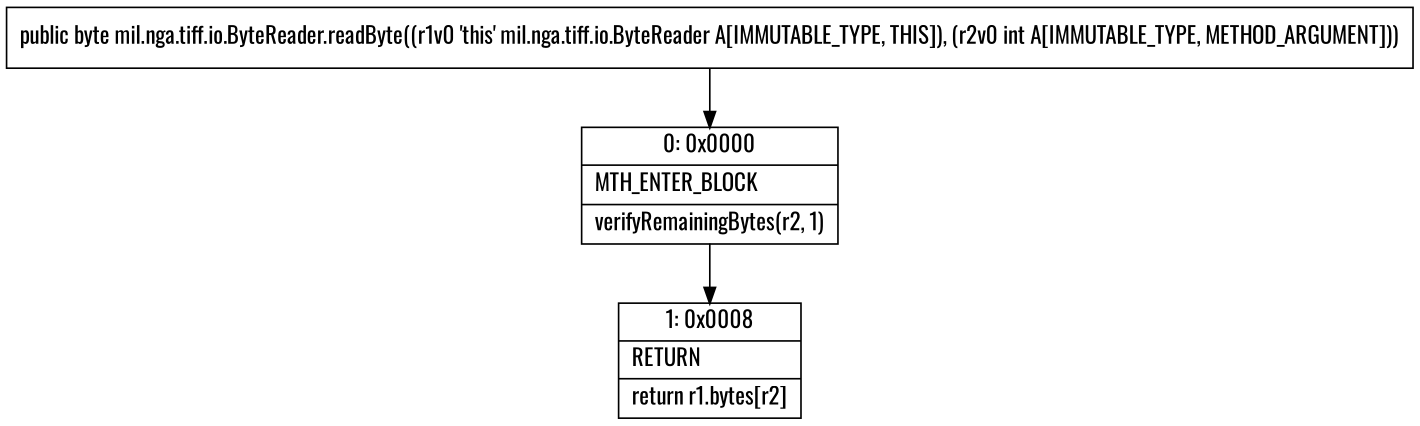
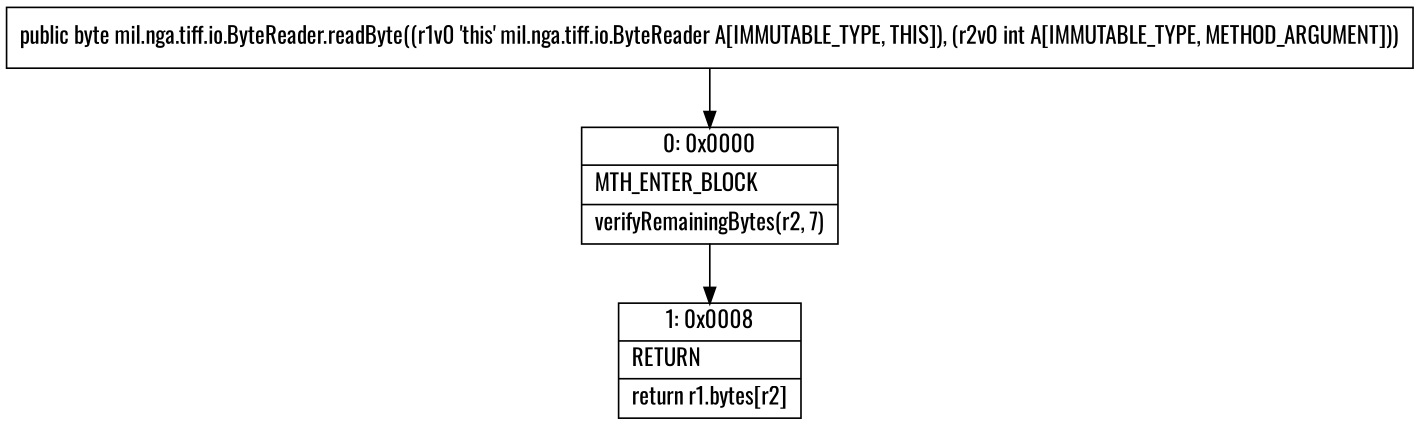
  digraph {
    fontname=Oswald
    node [shape=record fontname=Oswald]
    edge [fontname=Oswald]
-   n1 [label="{0\:\ 0x0000|MTH_ENTER_BLOCK\l|verifyRemainingBytes(r2, 1)\l}"]
+   n1 [label="{0\:\ 0x0000|MTH_ENTER_BLOCK\l|verifyRemainingBytes(r2, 7)\l}"]
    n2 [label="{1\:\ 0x0008|RETURN\l|return r1.bytes[r2]\l}"]
    n3 [label="{public byte mil.nga.tiff.io.ByteReader.readByte((r1v0 'this' mil.nga.tiff.io.ByteReader A[IMMUTABLE_TYPE, THIS]), (r2v0 int A[IMMUTABLE_TYPE, METHOD_ARGUMENT])) }"]
    n1 -> n2
    n3 -> n1
  }
